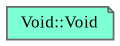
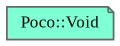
  digraph {
    rankdir=LR
    fontname="Liberation Serif"
-   n1 [color=gray40 fillcolor=aquamarine fontname="Liberation Serif" fontsize=10 height=0.2 label="Void::Void" shape=note style=filled width=0.4]
+   n1 [color=gray40 fillcolor=aquamarine fontname="Liberation Serif" fontsize=10 height=0.2 label="Poco::Void" shape=note style=filled width=0.4]
  }
